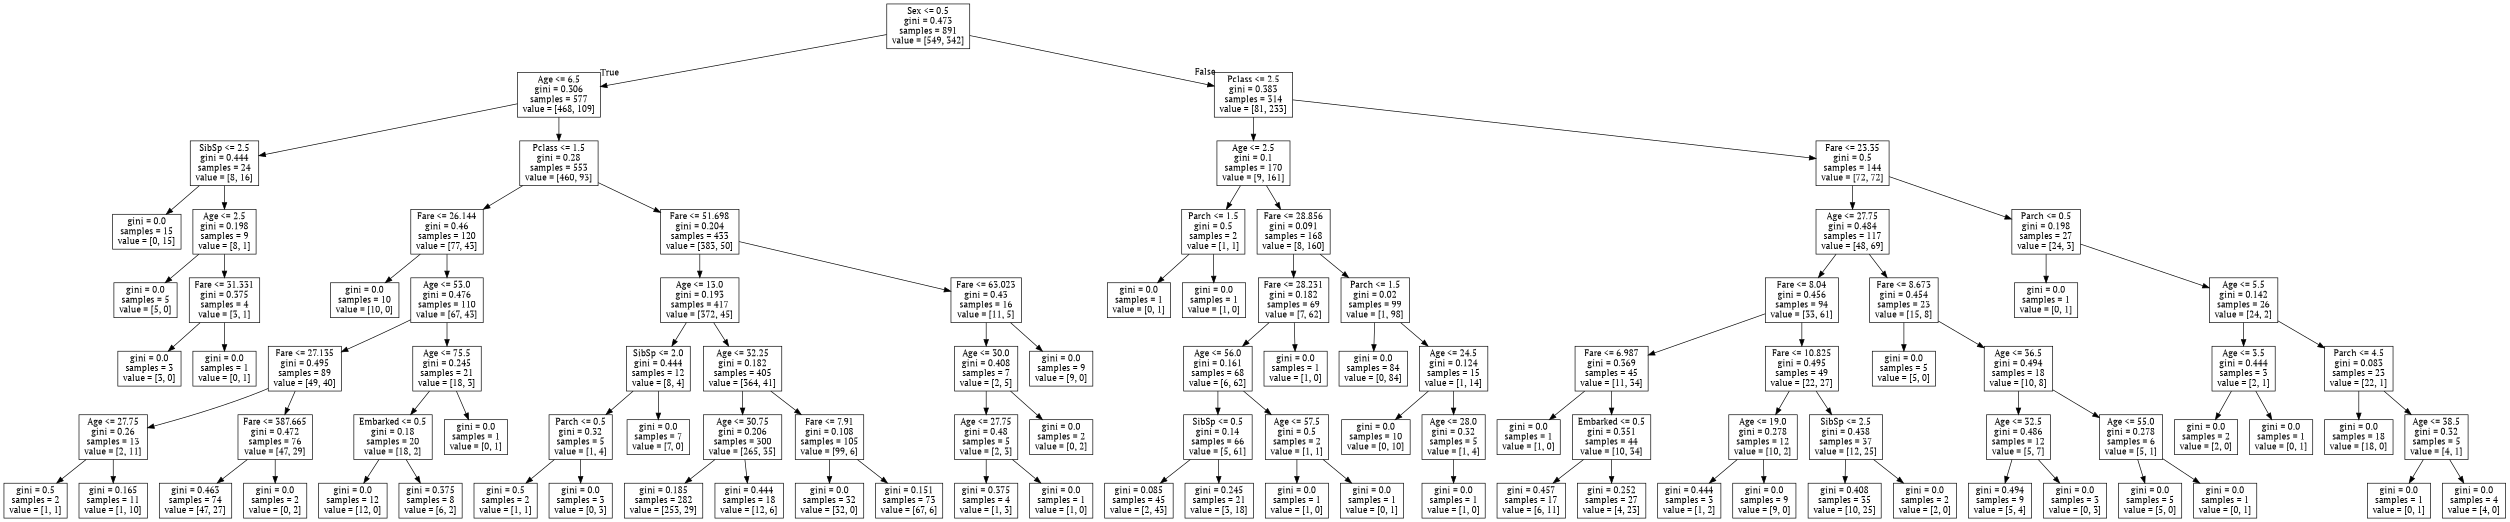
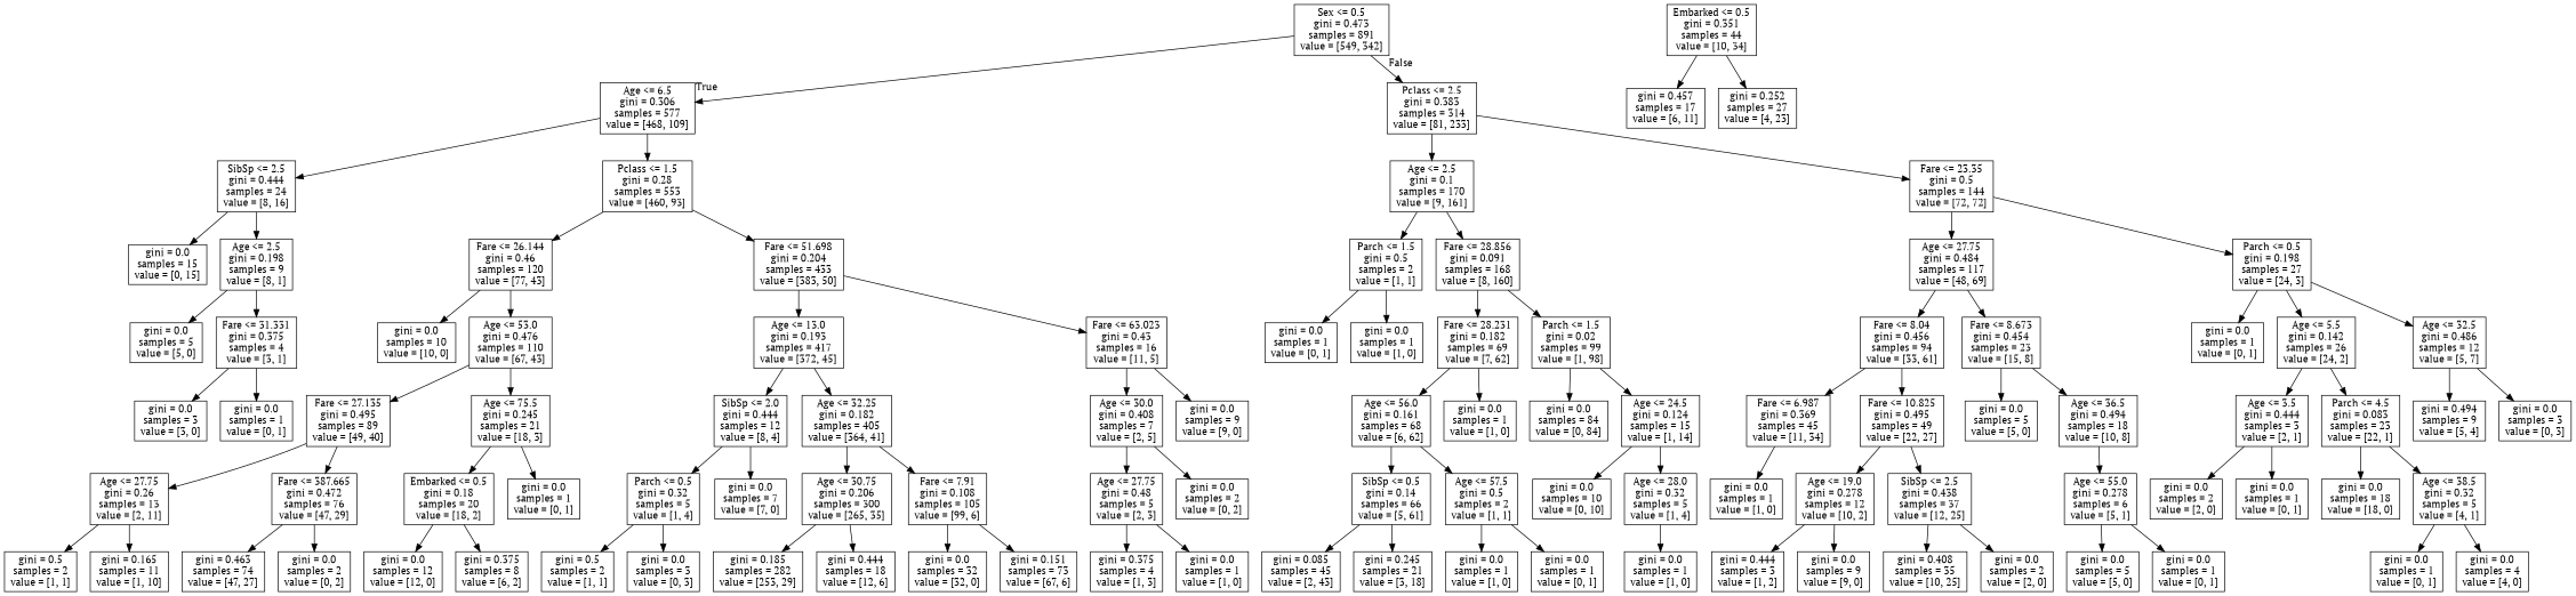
  digraph {
    fontname="PT Serif"
    node [fontname="PT Serif" shape=box]
    edge [fontname="PT Serif"]
    n1 [label="Sex <= 0.5\ngini = 0.473\nsamples = 891\nvalue = [549, 342]"]
    n2 [label="Age <= 6.5\ngini = 0.306\nsamples = 577\nvalue = [468, 109]"]
    n3 [label="Pclass <= 2.5\ngini = 0.383\nsamples = 314\nvalue = [81, 233]"]
    n4 [label="SibSp <= 2.5\ngini = 0.444\nsamples = 24\nvalue = [8, 16]"]
    n5 [label="Pclass <= 1.5\ngini = 0.28\nsamples = 553\nvalue = [460, 93]"]
    n6 [label="Age <= 2.5\ngini = 0.1\nsamples = 170\nvalue = [9, 161]"]
    n7 [label="Fare <= 23.35\ngini = 0.5\nsamples = 144\nvalue = [72, 72]"]
    n8 [label="gini = 0.0\nsamples = 15\nvalue = [0, 15]"]
    n9 [label="Age <= 2.5\ngini = 0.198\nsamples = 9\nvalue = [8, 1]"]
    n10 [label="Fare <= 26.144\ngini = 0.46\nsamples = 120\nvalue = [77, 43]"]
    n11 [label="Fare <= 51.698\ngini = 0.204\nsamples = 433\nvalue = [383, 50]"]
    n12 [label="gini = 0.0\nsamples = 5\nvalue = [5, 0]"]
    n13 [label="Fare <= 31.331\ngini = 0.375\nsamples = 4\nvalue = [3, 1]"]
    n14 [label="gini = 0.0\nsamples = 3\nvalue = [3, 0]"]
    n15 [label="gini = 0.0\nsamples = 1\nvalue = [0, 1]"]
    n16 [label="gini = 0.0\nsamples = 10\nvalue = [10, 0]"]
    n17 [label="Age <= 53.0\ngini = 0.476\nsamples = 110\nvalue = [67, 43]"]
    n18 [label="Age <= 13.0\ngini = 0.193\nsamples = 417\nvalue = [372, 45]"]
    n19 [label="Fare <= 63.023\ngini = 0.43\nsamples = 16\nvalue = [11, 5]"]
    n20 [label="Fare <= 27.135\ngini = 0.495\nsamples = 89\nvalue = [49, 40]"]
    n21 [label="Age <= 75.5\ngini = 0.245\nsamples = 21\nvalue = [18, 3]"]
    n22 [label="Age <= 27.75\ngini = 0.26\nsamples = 13\nvalue = [2, 11]"]
    n23 [label="Fare <= 387.665\ngini = 0.472\nsamples = 76\nvalue = [47, 29]"]
    n24 [label="Embarked <= 0.5\ngini = 0.18\nsamples = 20\nvalue = [18, 2]"]
    n25 [label="gini = 0.0\nsamples = 1\nvalue = [0, 1]"]
    n26 [label="gini = 0.5\nsamples = 2\nvalue = [1, 1]"]
    n27 [label="gini = 0.165\nsamples = 11\nvalue = [1, 10]"]
    n28 [label="gini = 0.463\nsamples = 74\nvalue = [47, 27]"]
    n29 [label="gini = 0.0\nsamples = 2\nvalue = [0, 2]"]
    n30 [label="gini = 0.0\nsamples = 12\nvalue = [12, 0]"]
    n31 [label="gini = 0.375\nsamples = 8\nvalue = [6, 2]"]
    n32 [label="SibSp <= 2.0\ngini = 0.444\nsamples = 12\nvalue = [8, 4]"]
    n33 [label="Age <= 32.25\ngini = 0.182\nsamples = 405\nvalue = [364, 41]"]
    n34 [label="Age <= 30.0\ngini = 0.408\nsamples = 7\nvalue = [2, 5]"]
    n35 [label="gini = 0.0\nsamples = 9\nvalue = [9, 0]"]
    n36 [label="Parch <= 0.5\ngini = 0.32\nsamples = 5\nvalue = [1, 4]"]
    n37 [label="gini = 0.0\nsamples = 7\nvalue = [7, 0]"]
    n38 [label="Age <= 30.75\ngini = 0.206\nsamples = 300\nvalue = [265, 35]"]
    n39 [label="Fare <= 7.91\ngini = 0.108\nsamples = 105\nvalue = [99, 6]"]
    n40 [label="gini = 0.5\nsamples = 2\nvalue = [1, 1]"]
    n41 [label="gini = 0.0\nsamples = 3\nvalue = [0, 3]"]
    n42 [label="gini = 0.185\nsamples = 282\nvalue = [253, 29]"]
    n43 [label="gini = 0.444\nsamples = 18\nvalue = [12, 6]"]
    n44 [label="gini = 0.0\nsamples = 32\nvalue = [32, 0]"]
    n45 [label="gini = 0.151\nsamples = 73\nvalue = [67, 6]"]
    n46 [label="Age <= 27.75\ngini = 0.48\nsamples = 5\nvalue = [2, 3]"]
    n47 [label="gini = 0.0\nsamples = 2\nvalue = [0, 2]"]
    n48 [label="gini = 0.375\nsamples = 4\nvalue = [1, 3]"]
    n49 [label="gini = 0.0\nsamples = 1\nvalue = [1, 0]"]
    n50 [label="Parch <= 1.5\ngini = 0.5\nsamples = 2\nvalue = [1, 1]"]
    n51 [label="Fare <= 28.856\ngini = 0.091\nsamples = 168\nvalue = [8, 160]"]
    n52 [label="Age <= 27.75\ngini = 0.484\nsamples = 117\nvalue = [48, 69]"]
    n53 [label="Parch <= 0.5\ngini = 0.198\nsamples = 27\nvalue = [24, 3]"]
    n54 [label="gini = 0.0\nsamples = 1\nvalue = [0, 1]"]
    n55 [label="gini = 0.0\nsamples = 1\nvalue = [1, 0]"]
    n56 [label="Fare <= 28.231\ngini = 0.182\nsamples = 69\nvalue = [7, 62]"]
    n57 [label="Parch <= 1.5\ngini = 0.02\nsamples = 99\nvalue = [1, 98]"]
    n58 [label="Age <= 56.0\ngini = 0.161\nsamples = 68\nvalue = [6, 62]"]
    n59 [label="gini = 0.0\nsamples = 1\nvalue = [1, 0]"]
    n60 [label="gini = 0.0\nsamples = 84\nvalue = [0, 84]"]
    n61 [label="Age <= 24.5\ngini = 0.124\nsamples = 15\nvalue = [1, 14]"]
    n62 [label="SibSp <= 0.5\ngini = 0.14\nsamples = 66\nvalue = [5, 61]"]
    n63 [label="Age <= 57.5\ngini = 0.5\nsamples = 2\nvalue = [1, 1]"]
    n64 [label="gini = 0.085\nsamples = 45\nvalue = [2, 43]"]
    n65 [label="gini = 0.245\nsamples = 21\nvalue = [3, 18]"]
    n66 [label="gini = 0.0\nsamples = 1\nvalue = [1, 0]"]
    n67 [label="gini = 0.0\nsamples = 1\nvalue = [0, 1]"]
    n68 [label="gini = 0.0\nsamples = 10\nvalue = [0, 10]"]
    n69 [label="Age <= 28.0\ngini = 0.32\nsamples = 5\nvalue = [1, 4]"]
    n70 [label="gini = 0.0\nsamples = 1\nvalue = [1, 0]"]
    n71 [label="Fare <= 8.04\ngini = 0.456\nsamples = 94\nvalue = [33, 61]"]
    n72 [label="Fare <= 8.673\ngini = 0.454\nsamples = 23\nvalue = [15, 8]"]
    n73 [label="gini = 0.0\nsamples = 1\nvalue = [0, 1]"]
    n74 [label="Age <= 5.5\ngini = 0.142\nsamples = 26\nvalue = [24, 2]"]
    n75 [label="Fare <= 6.987\ngini = 0.369\nsamples = 45\nvalue = [11, 34]"]
    n76 [label="Fare <= 10.825\ngini = 0.495\nsamples = 49\nvalue = [22, 27]"]
    n77 [label="gini = 0.0\nsamples = 5\nvalue = [5, 0]"]
    n78 [label="Age <= 36.5\ngini = 0.494\nsamples = 18\nvalue = [10, 8]"]
    n79 [label="gini = 0.0\nsamples = 1\nvalue = [1, 0]"]
    n80 [label="Embarked <= 0.5\ngini = 0.351\nsamples = 44\nvalue = [10, 34]"]
    n81 [label="Age <= 19.0\ngini = 0.278\nsamples = 12\nvalue = [10, 2]"]
    n82 [label="SibSp <= 2.5\ngini = 0.438\nsamples = 37\nvalue = [12, 25]"]
    n83 [label="gini = 0.457\nsamples = 17\nvalue = [6, 11]"]
    n84 [label="gini = 0.252\nsamples = 27\nvalue = [4, 23]"]
    n85 [label="gini = 0.444\nsamples = 3\nvalue = [1, 2]"]
    n86 [label="gini = 0.0\nsamples = 9\nvalue = [9, 0]"]
    n87 [label="gini = 0.408\nsamples = 35\nvalue = [10, 25]"]
    n88 [label="gini = 0.0\nsamples = 2\nvalue = [2, 0]"]
    n89 [label="Age <= 32.5\ngini = 0.486\nsamples = 12\nvalue = [5, 7]"]
    n90 [label="Age <= 55.0\ngini = 0.278\nsamples = 6\nvalue = [5, 1]"]
    n91 [label="gini = 0.494\nsamples = 9\nvalue = [5, 4]"]
    n92 [label="gini = 0.0\nsamples = 3\nvalue = [0, 3]"]
    n93 [label="gini = 0.0\nsamples = 5\nvalue = [5, 0]"]
    n94 [label="gini = 0.0\nsamples = 1\nvalue = [0, 1]"]
    n95 [label="Age <= 3.5\ngini = 0.444\nsamples = 3\nvalue = [2, 1]"]
    n96 [label="Parch <= 4.5\ngini = 0.083\nsamples = 23\nvalue = [22, 1]"]
    n97 [label="gini = 0.0\nsamples = 2\nvalue = [2, 0]"]
    n98 [label="gini = 0.0\nsamples = 1\nvalue = [0, 1]"]
    n99 [label="gini = 0.0\nsamples = 18\nvalue = [18, 0]"]
    n100 [label="Age <= 38.5\ngini = 0.32\nsamples = 5\nvalue = [4, 1]"]
    n101 [label="gini = 0.0\nsamples = 1\nvalue = [0, 1]"]
    n102 [label="gini = 0.0\nsamples = 4\nvalue = [4, 0]"]
    n1 -> n2 [headlabel=True labelangle=45 labeldistance=2.5]
    n1 -> n3 [headlabel=False labelangle=-45 labeldistance=2.5]
    n2 -> n4
    n2 -> n5
    n3 -> n6
    n3 -> n7
    n4 -> n8
    n4 -> n9
    n5 -> n10
    n5 -> n11
    n6 -> n50
    n6 -> n51
    n7 -> n52
    n7 -> n53
    n9 -> n12
    n9 -> n13
    n10 -> n16
    n10 -> n17
    n11 -> n18
    n11 -> n19
    n13 -> n14
    n13 -> n15
    n17 -> n20
    n17 -> n21
    n18 -> n32
    n18 -> n33
    n19 -> n34
    n19 -> n35
    n20 -> n22
    n20 -> n23
    n21 -> n24
    n21 -> n25
    n22 -> n26
    n22 -> n27
    n23 -> n28
    n23 -> n29
    n24 -> n30
    n24 -> n31
    n32 -> n36
    n32 -> n37
    n33 -> n38
    n33 -> n39
    n34 -> n46
    n34 -> n47
    n36 -> n40
    n36 -> n41
    n38 -> n42
    n38 -> n43
    n39 -> n44
    n39 -> n45
    n46 -> n48
    n46 -> n49
    n50 -> n54
    n50 -> n55
    n51 -> n56
    n51 -> n57
    n52 -> n71
    n52 -> n72
    n53 -> n73
    n53 -> n74
    n56 -> n58
    n56 -> n59
    n57 -> n60
    n57 -> n61
    n58 -> n62
    n58 -> n63
    n61 -> n68
    n61 -> n69
    n62 -> n64
    n62 -> n65
    n63 -> n66
    n63 -> n67
    n69 -> n70
    n71 -> n75
    n71 -> n76
    n72 -> n77
    n72 -> n78
    n74 -> n95
    n74 -> n96
    n75 -> n79
-   n75 -> n80
    n76 -> n81
    n76 -> n82
-   n78 -> n89
+   n53 -> n89
    n78 -> n90
    n80 -> n83
    n80 -> n84
    n81 -> n85
    n81 -> n86
    n82 -> n87
    n82 -> n88
    n89 -> n91
    n89 -> n92
    n90 -> n93
    n90 -> n94
    n95 -> n97
    n95 -> n98
    n96 -> n99
    n96 -> n100
    n100 -> n101
    n100 -> n102
  }
